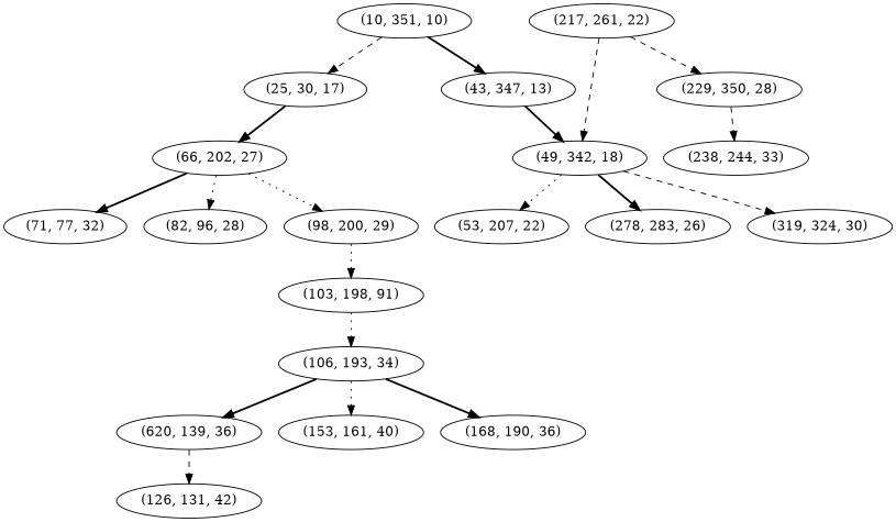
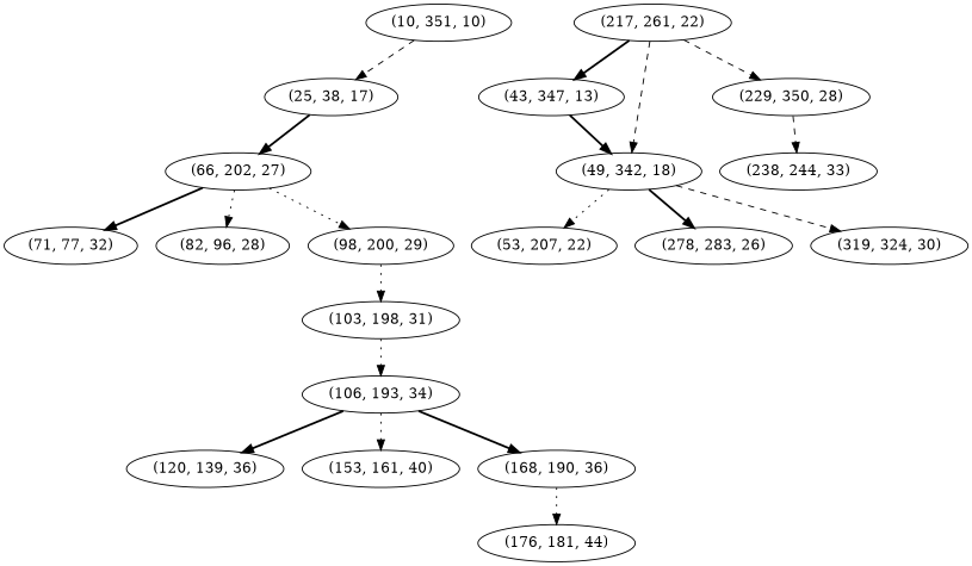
  digraph {
    edge [style=bold]
    "(10, 351, 10)"
-   "(25, 30, 17)"
+   "(25, 30, 17)" [label="(25, 38, 17)"]
    "(43, 347, 13)"
    "(66, 202, 27)"
    "(49, 342, 18)"
    "(53, 207, 22)"
    "(278, 283, 26)"
    "(319, 324, 30)"
    "(217, 261, 22)"
    n10 [label="(229, 350, 28)"]
    "(71, 77, 32)"
    "(82, 96, 28)"
    "(98, 200, 29)"
-   "(103, 198, 31)" [label="(103, 198, 91)"]
+   "(103, 198, 31)"
    "(106, 193, 34)"
-   "(120, 139, 36)" [label="(620, 139, 36)"]
+   "(120, 139, 36)"
    "(153, 161, 40)"
    "(168, 190, 36)"
-   "(126, 131, 42)"
+   "(176, 181, 44)"
    "(238, 244, 33)"
    "(10, 351, 10)" -> "(25, 30, 17)" [style=dashed]
-   "(10, 351, 10)" -> "(43, 347, 13)"
+   "(217, 261, 22)" -> "(43, 347, 13)"
    "(25, 30, 17)" -> "(66, 202, 27)"
    "(43, 347, 13)" -> "(49, 342, 18)"
    "(66, 202, 27)" -> "(71, 77, 32)"
    "(66, 202, 27)" -> "(82, 96, 28)" [style=dotted]
    "(66, 202, 27)" -> "(98, 200, 29)" [style=dotted]
    "(49, 342, 18)" -> "(53, 207, 22)" [style=dotted]
    "(49, 342, 18)" -> "(278, 283, 26)"
    "(49, 342, 18)" -> "(319, 324, 30)" [style=dashed]
    "(217, 261, 22)" -> "(49, 342, 18)" [style=dashed]
    "(217, 261, 22)" -> n10 [style=dashed]
    n10 -> "(238, 244, 33)" [style=dashed]
    "(98, 200, 29)" -> "(103, 198, 31)" [style=dotted]
    "(103, 198, 31)" -> "(106, 193, 34)" [style=dotted]
    "(106, 193, 34)" -> "(120, 139, 36)"
    "(106, 193, 34)" -> "(153, 161, 40)" [style=dotted]
    "(106, 193, 34)" -> "(168, 190, 36)"
-   "(120, 139, 36)" -> "(126, 131, 42)" [style=dashed]
+   "(168, 190, 36)" -> "(176, 181, 44)" [style=dotted]
  }
